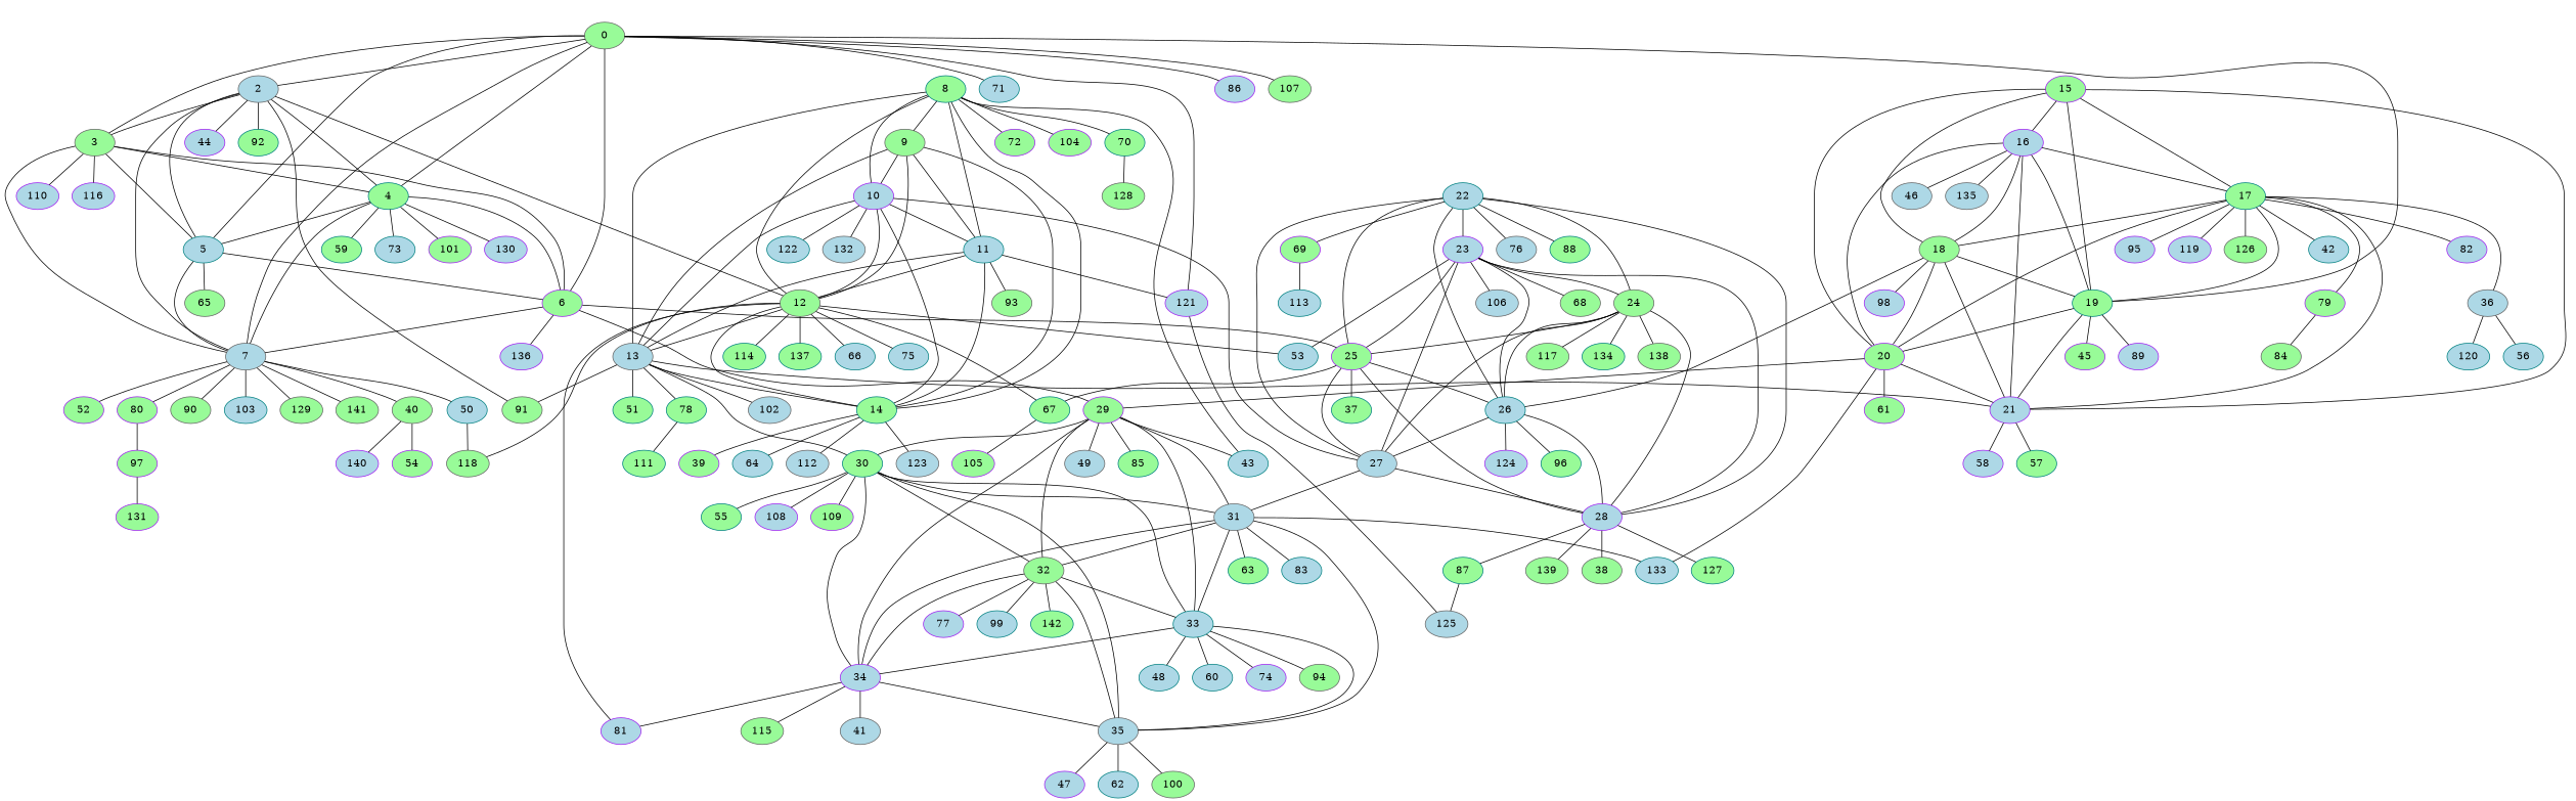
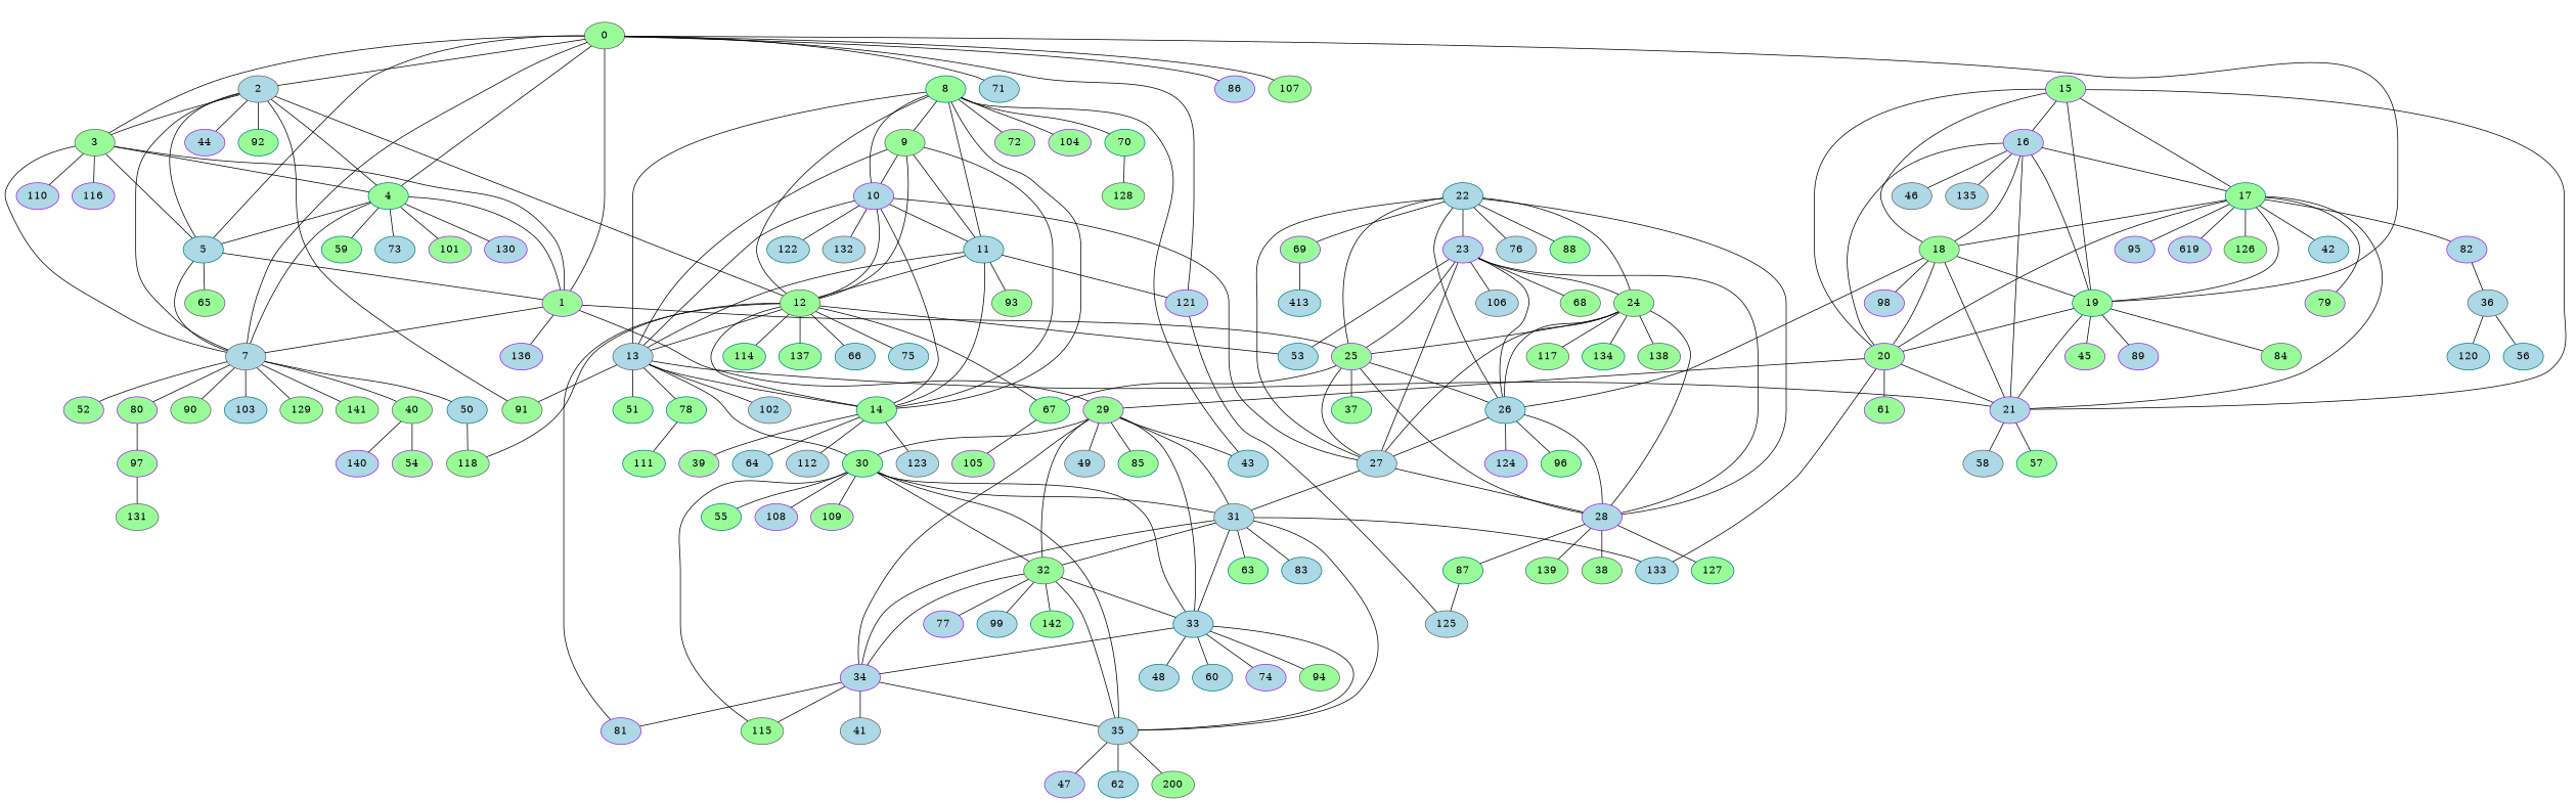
  graph {
    node [color=teal fillcolor=palegreen style=filled]
    n1 [color=gray40 label=0]
    2 [color=gray40 fillcolor=lightblue]
    3 [color=gray40]
    4
    5 [fillcolor=lightblue]
-   6 [color=purple]
+   6 [color=purple label=1]
    7 [color=gray40 fillcolor=lightblue]
    19
    71 [fillcolor=lightblue]
    86 [color=purple fillcolor=lightblue]
    107 [color=gray40]
    121 [color=purple fillcolor=lightblue]
    12 [color=gray40]
    44 [color=purple fillcolor=lightblue]
    91 [color=gray40]
    92
    110 [color=purple fillcolor=lightblue]
    116 [color=purple fillcolor=lightblue]
    59
    73 [fillcolor=lightblue]
    101 [color=purple]
    130 [color=purple fillcolor=lightblue]
    65 [color=gray40]
    25 [color=purple]
    29 [color=purple]
    136 [color=purple fillcolor=lightblue]
    40 [color=gray40]
    50 [fillcolor=lightblue]
    52 [color=purple]
    80 [color=purple]
    90 [color=gray40]
    103 [fillcolor=lightblue]
    129 [color=gray40]
    141 [color=gray40]
    21 [color=purple fillcolor=lightblue]
    20 [color=purple]
    45 [color=purple]
    84 [color=gray40]
    89 [color=purple fillcolor=lightblue]
    125 [color=gray40 fillcolor=lightblue]
    13 [color=gray40 fillcolor=lightblue]
    14
    53 [fillcolor=lightblue]
    66 [fillcolor=lightblue]
    67
    75 [fillcolor=lightblue]
    81 [color=purple fillcolor=lightblue]
    114
    118 [color=gray40]
    137
    27 [color=gray40 fillcolor=lightblue]
    26 [fillcolor=lightblue]
    28 [color=purple fillcolor=lightblue]
    37
    43 [fillcolor=lightblue]
    30
    31 [color=gray40 fillcolor=lightblue]
    32 [color=gray40]
    33 [fillcolor=lightblue]
    34 [color=purple fillcolor=lightblue]
    49 [color=gray40 fillcolor=lightblue]
    85
    54 [color=purple]
    140 [color=purple fillcolor=lightblue]
    97 [color=purple]
    8
    9 [color=gray40]
    10 [color=purple fillcolor=lightblue]
    11 [fillcolor=lightblue]
    70
    72 [color=purple]
    104 [color=purple]
    122 [fillcolor=lightblue]
    132 [color=gray40 fillcolor=lightblue]
    93 [color=gray40]
    51
    78
    102 [color=gray40 fillcolor=lightblue]
    39 [color=purple]
    64 [fillcolor=lightblue]
    112 [color=gray40 fillcolor=lightblue]
    123 [color=gray40 fillcolor=lightblue]
    128 [color=gray40]
    105 [color=purple]
    57
-   58 [color=purple fillcolor=lightblue]
+   58 [color=gray40 fillcolor=lightblue]
    35 [color=gray40 fillcolor=lightblue]
    55
    108 [color=purple fillcolor=lightblue]
    109 [color=purple]
    111
    15 [color=purple]
    16 [color=purple fillcolor=lightblue]
    17
    18 [color=gray40]
    46 [color=gray40 fillcolor=lightblue]
    135 [color=gray40 fillcolor=lightblue]
    36 [color=gray40 fillcolor=lightblue]
    42 [fillcolor=lightblue]
    79 [color=purple]
    82 [color=purple fillcolor=lightblue]
    95 [color=purple fillcolor=lightblue]
-   119 [color=purple fillcolor=lightblue]
+   119 [color=purple fillcolor=lightblue label=619]
    126 [color=gray40]
    98 [color=purple fillcolor=lightblue]
    61 [color=purple]
    133 [fillcolor=lightblue]
    56 [fillcolor=lightblue]
    120 [fillcolor=lightblue]
    96
    124 [color=purple fillcolor=lightblue]
    22 [fillcolor=lightblue]
    23 [color=purple fillcolor=lightblue]
    24 [color=gray40]
    69 [color=purple]
    76 [color=gray40 fillcolor=lightblue]
    88
    68 [color=gray40]
    106 [color=gray40 fillcolor=lightblue]
    117 [color=gray40]
    134
    138 [color=gray40]
    38 [color=gray40]
    87
    127
    139 [color=gray40]
-   113 [fillcolor=lightblue]
+   113 [fillcolor=lightblue label=413]
    63
    83 [fillcolor=lightblue]
    77 [color=purple fillcolor=lightblue]
    99 [fillcolor=lightblue]
    142
    48 [fillcolor=lightblue]
    60 [fillcolor=lightblue]
    74 [color=purple fillcolor=lightblue]
    94 [color=gray40]
    41 [color=gray40 fillcolor=lightblue]
    115 [color=gray40]
    47 [color=purple fillcolor=lightblue]
    62 [fillcolor=lightblue]
-   100 [color=gray40]
-   131 [color=purple]
+   100 [color=gray40 label=200]
+   131 [color=gray40]
    n1 -- 2
    n1 -- 3
    n1 -- 4
    n1 -- 5
    n1 -- 6
    n1 -- 7
    n1 -- 19
    n1 -- 71
    n1 -- 86
    n1 -- 107
    n1 -- 121
    2 -- 3
    2 -- 4
    2 -- 5
    2 -- 7
    2 -- 12
    2 -- 44
    2 -- 91
    2 -- 92
    3 -- 4
    3 -- 5
    3 -- 6
    3 -- 7
    3 -- 110
    3 -- 116
    4 -- 5
    4 -- 6
    4 -- 7
    4 -- 59
    4 -- 73
    4 -- 101
    4 -- 130
    5 -- 6
    5 -- 7
    5 -- 65
    6 -- 7
    6 -- 25
    6 -- 29
    6 -- 136
    7 -- 40
    7 -- 50
    7 -- 52
    7 -- 80
    7 -- 90
    7 -- 103
    7 -- 129
    7 -- 141
    19 -- 21
    19 -- 20
    19 -- 45
-   79 -- 84
+   19 -- 84
    19 -- 89
    121 -- 125
    12 -- 13
    12 -- 14
    12 -- 53
    12 -- 66
    12 -- 67
    12 -- 75
    12 -- 81
    12 -- 114
    12 -- 118
    12 -- 137
    25 -- 67
    25 -- 27
    25 -- 26
    25 -- 28
    25 -- 37
    29 -- 43
    29 -- 30
    29 -- 31
    29 -- 32
    29 -- 33
    29 -- 34
    29 -- 49
    29 -- 85
    40 -- 54
    40 -- 140
    50 -- 118
    80 -- 97
    21 -- 57
    21 -- 58
    20 -- 29
    20 -- 21
    20 -- 61
    20 -- 133
    13 -- 91
    13 -- 21
    13 -- 14
    13 -- 30
    13 -- 51
    13 -- 78
    13 -- 102
    14 -- 39
    14 -- 64
    14 -- 112
    14 -- 123
    67 -- 105
    27 -- 28
    27 -- 31
    26 -- 27
    26 -- 28
    26 -- 96
    26 -- 124
    28 -- 38
    28 -- 87
    28 -- 127
    28 -- 139
    30 -- 31
    30 -- 32
    30 -- 33
-   30 -- 34
+   30 -- 115
    30 -- 35
    30 -- 55
    30 -- 108
    30 -- 109
    31 -- 32
    31 -- 33
    31 -- 34
    31 -- 35
    31 -- 133
    31 -- 63
    31 -- 83
    32 -- 33
    32 -- 34
    32 -- 35
    32 -- 77
    32 -- 99
    32 -- 142
    33 -- 34
    33 -- 35
    33 -- 48
    33 -- 60
    33 -- 74
    33 -- 94
    34 -- 81
    34 -- 35
    34 -- 41
    34 -- 115
    97 -- 131
    8 -- 12
    8 -- 13
    8 -- 14
    8 -- 43
    8 -- 9
    8 -- 10
    8 -- 11
    8 -- 70
    8 -- 72
    8 -- 104
    9 -- 12
    9 -- 13
    9 -- 14
    9 -- 10
    9 -- 11
    10 -- 12
    10 -- 13
    10 -- 14
    10 -- 27
    10 -- 11
    10 -- 122
    10 -- 132
    11 -- 121
    11 -- 12
    11 -- 13
    11 -- 14
    11 -- 93
    70 -- 128
    78 -- 111
    35 -- 47
    35 -- 62
    35 -- 100
    15 -- 19
    15 -- 21
    15 -- 20
    15 -- 16
    15 -- 17
    15 -- 18
    16 -- 19
    16 -- 21
    16 -- 20
    16 -- 17
    16 -- 18
    16 -- 46
    16 -- 135
    17 -- 19
    17 -- 21
    17 -- 20
    17 -- 18
-   17 -- 36
+   82 -- 36
    17 -- 42
    17 -- 79
    17 -- 82
    17 -- 95
    17 -- 119
    17 -- 126
    18 -- 19
    18 -- 21
    18 -- 20
    18 -- 26
    18 -- 98
    36 -- 56
    36 -- 120
    22 -- 25
    22 -- 27
    22 -- 26
    22 -- 28
    22 -- 23
    22 -- 24
    22 -- 69
    22 -- 76
    22 -- 88
    23 -- 25
    23 -- 53
    23 -- 27
    23 -- 26
    23 -- 28
    23 -- 24
    23 -- 68
    23 -- 106
    24 -- 25
    24 -- 27
    24 -- 26
    24 -- 28
    24 -- 117
    24 -- 134
    24 -- 138
    69 -- 113
    87 -- 125
  }
